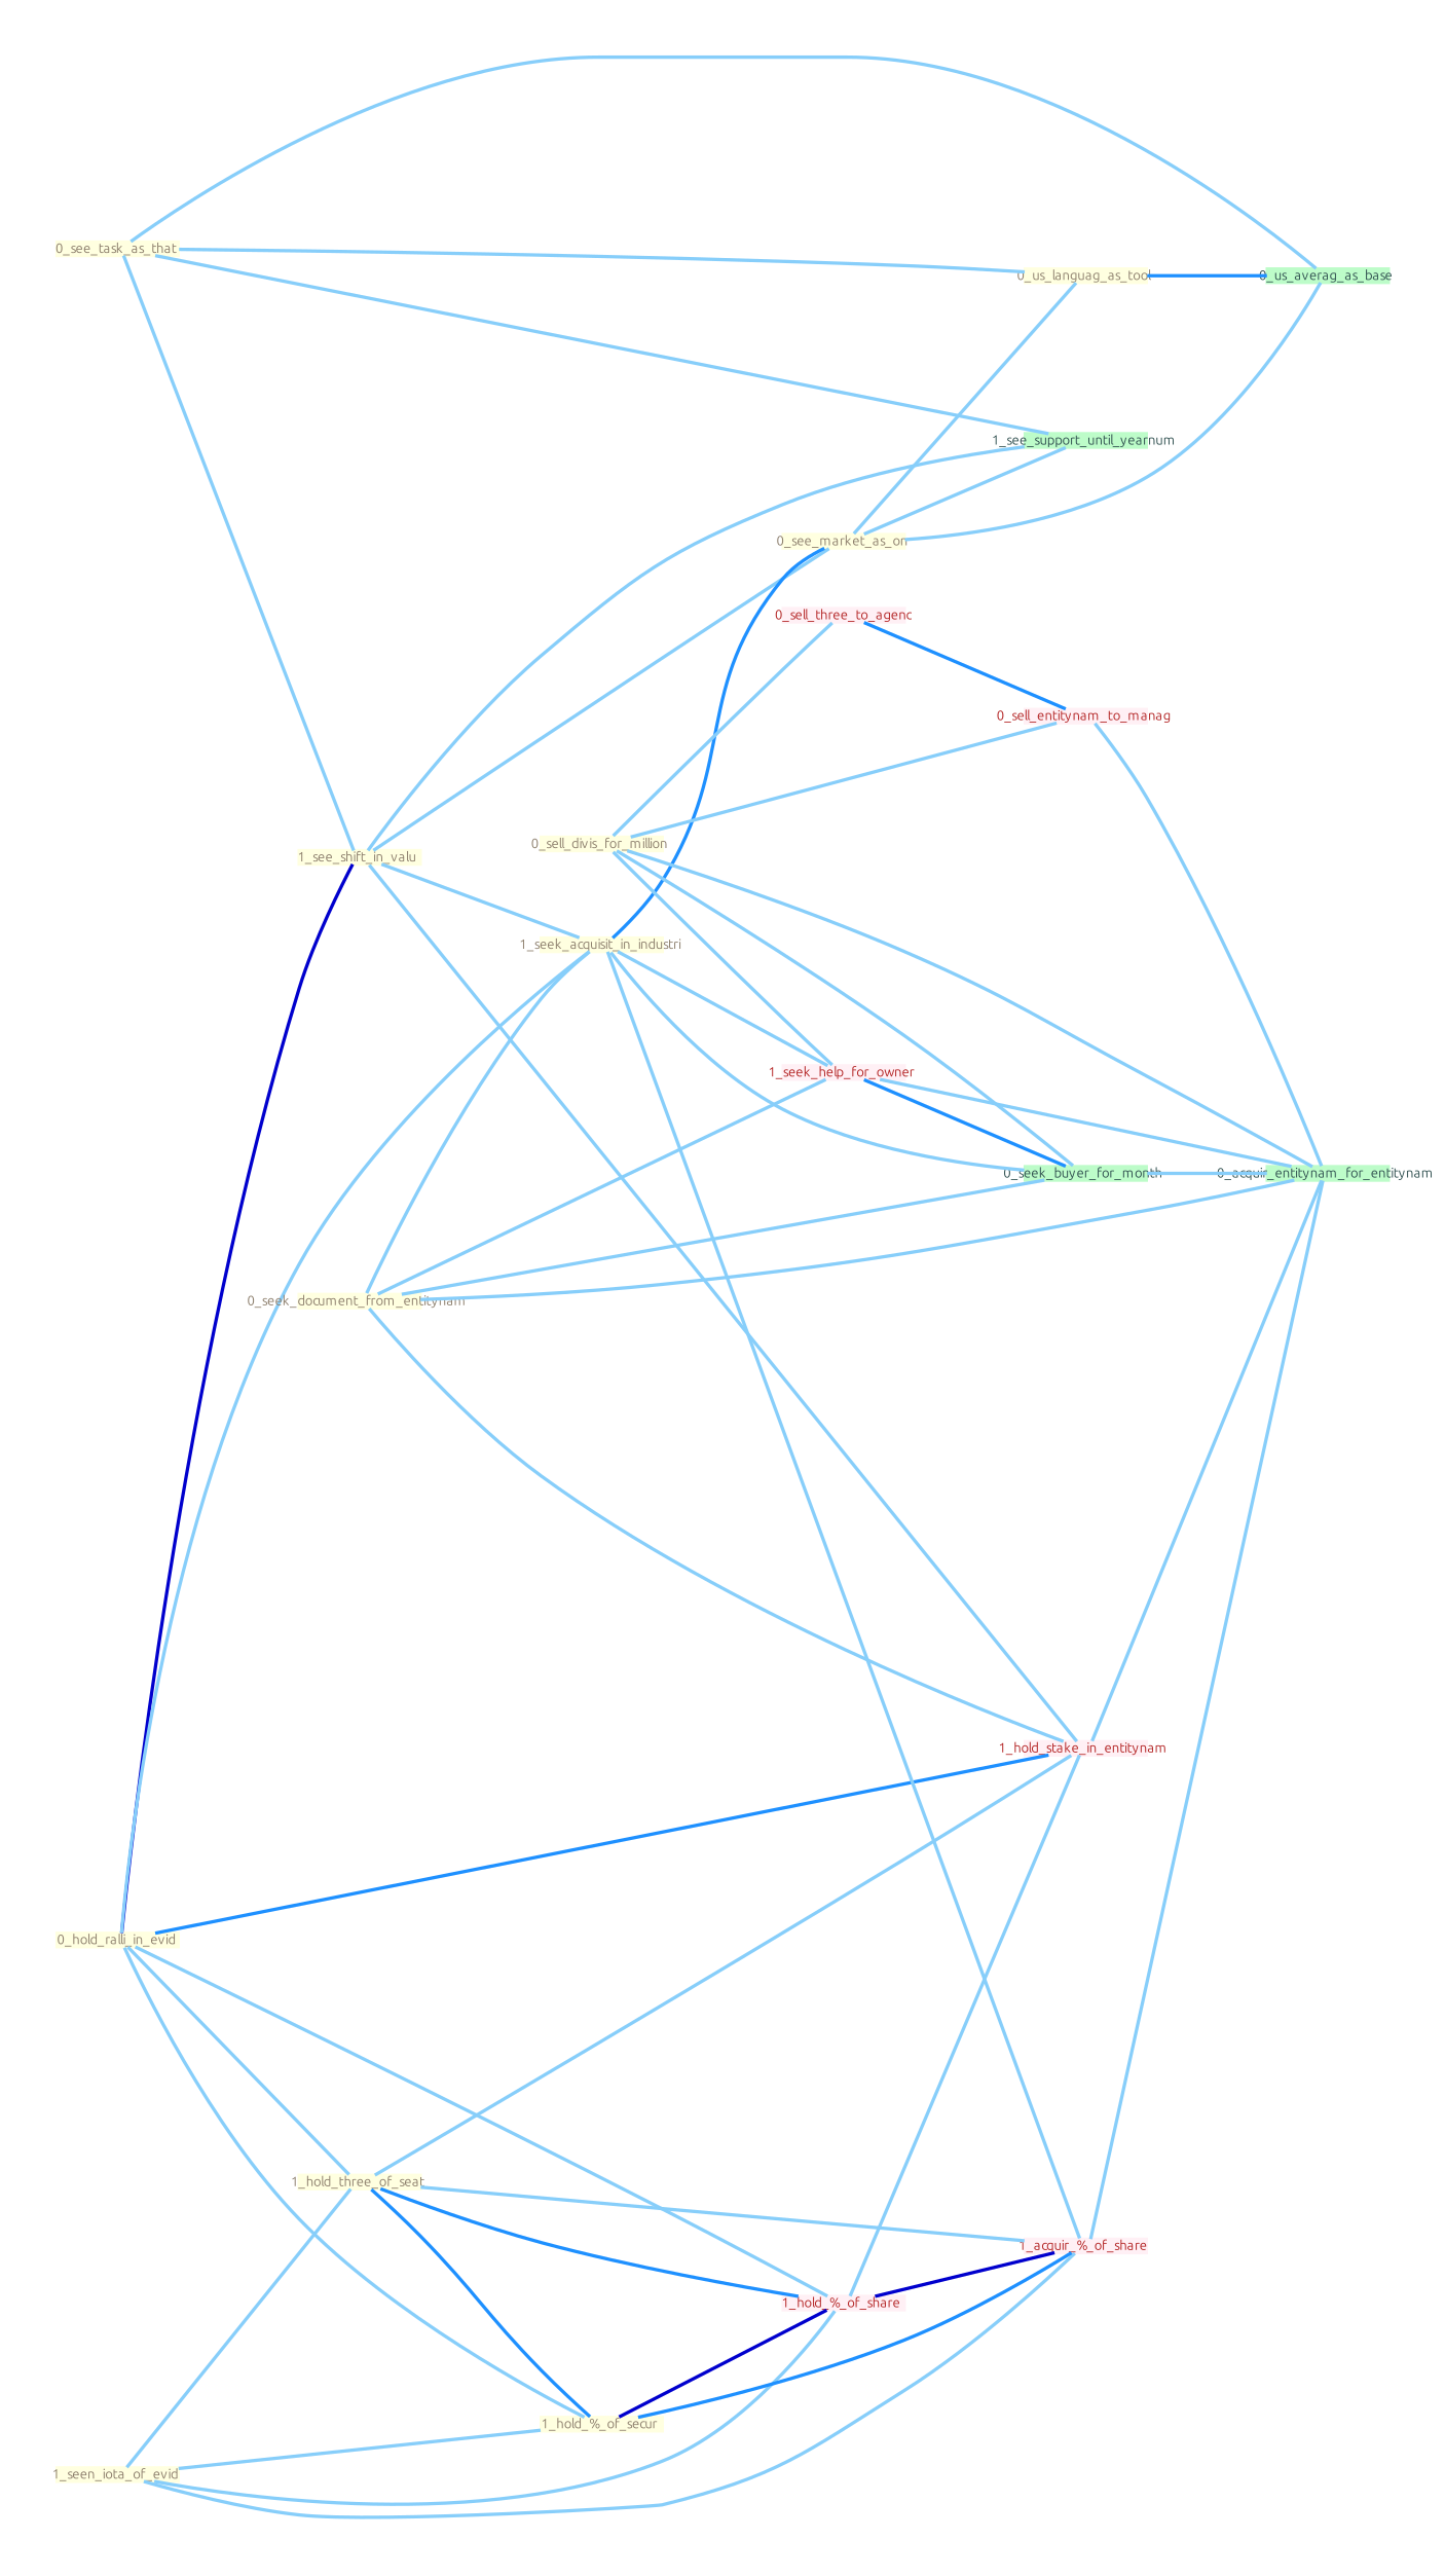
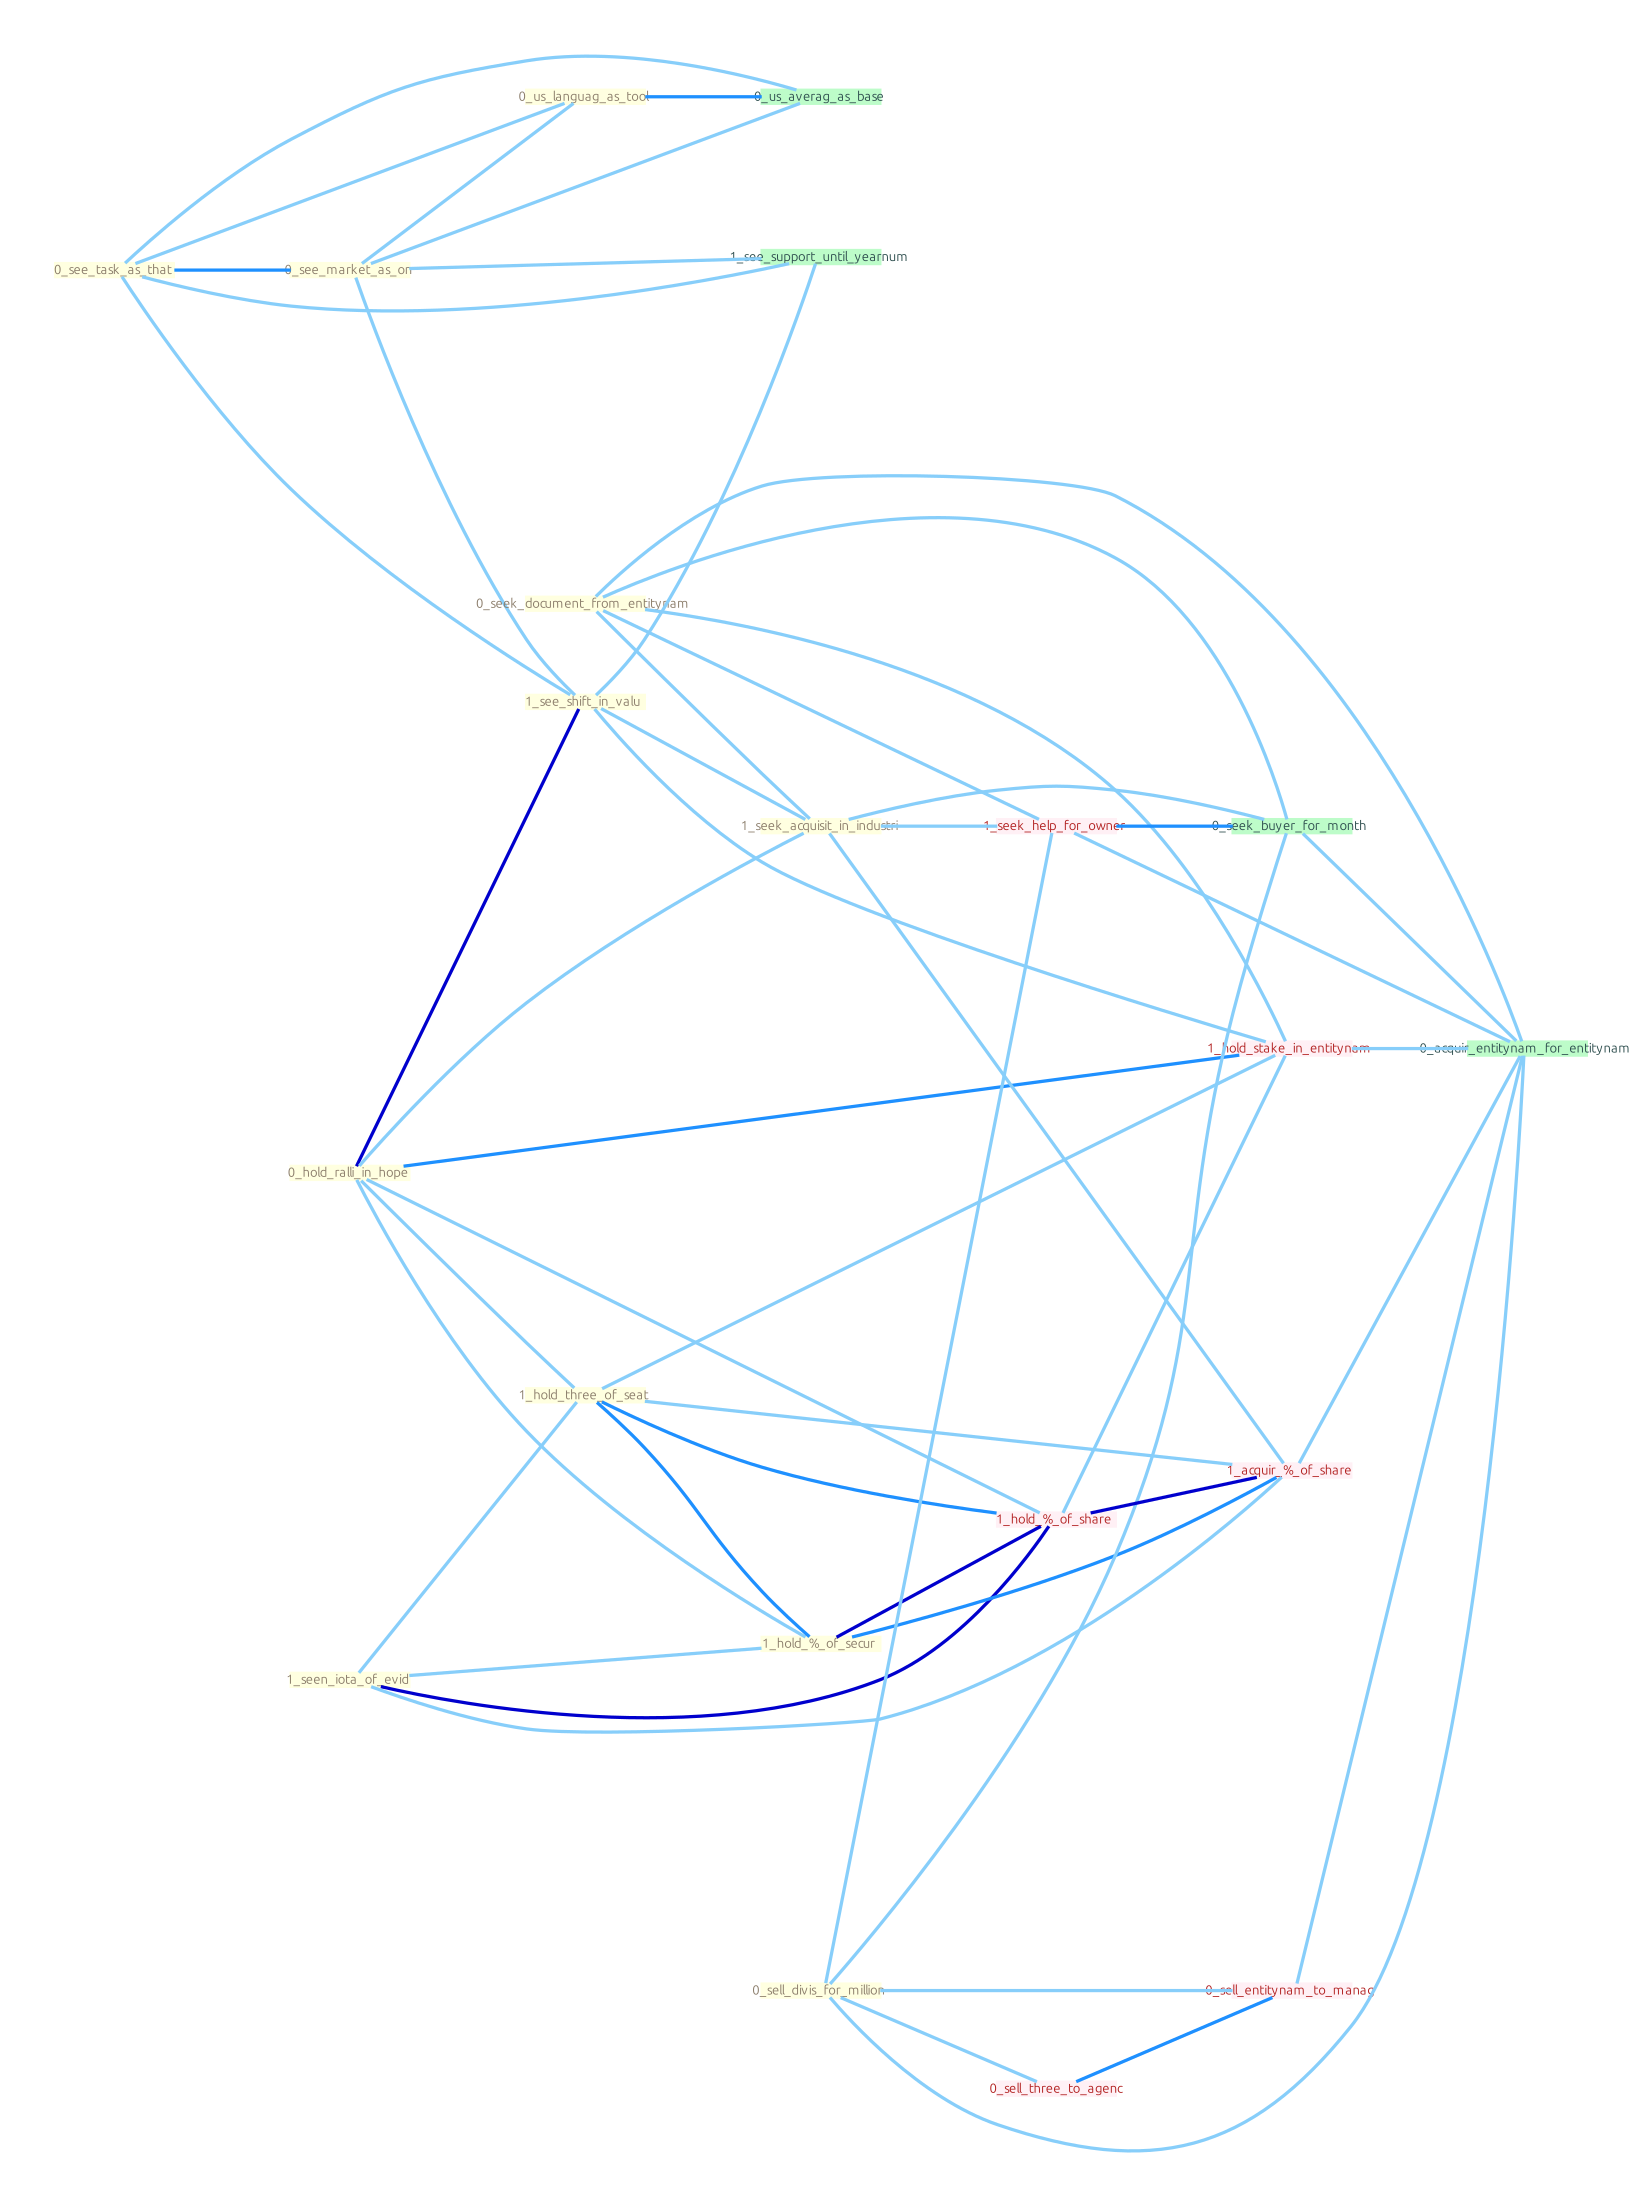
  graph {
    fontname=Ubuntu
    rankdir=LR
    node [color="#ffffe0" fixedsize=true fontcolor="#8b7d6b" fontname=Ubuntu fontsize=4 shape=polygon style=filled]
    edge [color="#87cefa" fontname=Ubuntu w=1]
    "0_see_task_as_that " [height=.06 width=.5]
    "0_see_market_as_on " [height=.06 width=.5]
-   "0_hold_ralli_in_hope " [height=.06 width=.5 label="0_hold_ralli_in_evid"]
+   "0_hold_ralli_in_hope " [height=.06 width=.5]
    "0_seek_document_from_entitynam " [height=.06 width=.5]
    "1_seen_iota_of_evid " [height=.06 width=.5]
    "1_see_shift_in_valu " [height=.06 width=.5]
    "0_us_languag_as_tool " [height=.06 width=.5]
    "1_hold_three_of_seat " [height=.06 width=.5]
    "1_hold_%_of_secur " [height=.06 width=.5]
    "1_seek_acquisit_in_industri " [height=.06 width=.5]
    "0_sell_divis_for_million " [height=.06 width=.5]
    "1_hold_%_of_share " [color="#fff0f5" fontcolor="#b22222" height=.06 width=.5]
    "1_hold_stake_in_entitynam " [color="#fff0f5" fontcolor="#b22222" height=.06 width=.5]
    "1_seek_help_for_owner " [color="#fff0f5" fontcolor="#b22222" height=.06 width=.5]
    "1_acquir_%_of_share " [color="#fff0f5" fontcolor="#b22222" height=.06 width=.5]
    n16 [color="#fff0f5" fontcolor="#b22222" height=.06 label="0_sell_three_to_agenc" width=.5]
    "0_sell_entitynam_to_manag " [color="#fff0f5" fontcolor="#b22222" height=.06 width=.5]
    "1_see_support_until_yearnum " [color="#BDFCC9" fontcolor="#2f4f4f" height=.06 width=.5]
    "0_us_averag_as_base " [color="#BDFCC9" fontcolor="#2f4f4f" height=.06 width=.5]
    "0_seek_buyer_for_month " [color="#BDFCC9" fontcolor="#2f4f4f" height=.06 width=.5]
    "0_acquir_entitynam_for_entitynam " [color="#BDFCC9" fontcolor="#2f4f4f" height=.06 width=.5]
    subgraph sub_1 {
      "0_see_task_as_that "
      "0_see_market_as_on "
      "0_hold_ralli_in_hope "
      "0_seek_document_from_entitynam "
      "1_seen_iota_of_evid "
      "1_see_shift_in_valu "
      "0_us_languag_as_tool "
      "1_hold_three_of_seat "
      "1_hold_%_of_secur "
      "1_seek_acquisit_in_industri "
      "0_sell_divis_for_million "
    }
    subgraph sub_2 {
      "1_hold_%_of_share "
      "1_hold_stake_in_entitynam "
      "1_seek_help_for_owner "
      "1_acquir_%_of_share "
      n16
      "0_sell_entitynam_to_manag "
    }
-   "1_seek_acquisit_in_industri " -- "0_see_market_as_on " [color="#1e90ff" w=2]
+   "0_see_task_as_that " -- "0_see_market_as_on " [color="#1e90ff" w=2]
    "0_see_task_as_that " -- "1_see_shift_in_valu "
    "0_see_task_as_that " -- "0_us_languag_as_tool "
    "0_see_task_as_that " -- "1_see_support_until_yearnum "
    "0_see_task_as_that " -- "0_us_averag_as_base "
    "0_see_market_as_on " -- "1_see_shift_in_valu "
    "0_see_market_as_on " -- "0_us_languag_as_tool "
    "0_see_market_as_on " -- "1_see_support_until_yearnum "
    "0_see_market_as_on " -- "0_us_averag_as_base "
    "0_hold_ralli_in_hope " -- "1_see_shift_in_valu " [color="#0000cd"]
    "0_hold_ralli_in_hope " -- "1_hold_three_of_seat "
    "0_hold_ralli_in_hope " -- "1_hold_%_of_secur "
    "0_hold_ralli_in_hope " -- "1_seek_acquisit_in_industri "
    "0_hold_ralli_in_hope " -- "1_hold_%_of_share "
    "0_hold_ralli_in_hope " -- "1_hold_stake_in_entitynam " [color="#1e90ff" w=2]
    "0_seek_document_from_entitynam " -- "1_seek_acquisit_in_industri "
    "0_seek_document_from_entitynam " -- "1_hold_stake_in_entitynam "
    "0_seek_document_from_entitynam " -- "1_seek_help_for_owner "
    "0_seek_document_from_entitynam " -- "0_seek_buyer_for_month "
    "0_seek_document_from_entitynam " -- "0_acquir_entitynam_for_entitynam "
    "1_seen_iota_of_evid " -- "1_hold_three_of_seat "
    "1_seen_iota_of_evid " -- "1_hold_%_of_secur "
-   "1_seen_iota_of_evid " -- "1_hold_%_of_share "
+   "1_seen_iota_of_evid " -- "1_hold_%_of_share " [color="#0000cd"]
    "1_seen_iota_of_evid " -- "1_acquir_%_of_share "
    "1_see_shift_in_valu " -- "1_seek_acquisit_in_industri "
    "1_see_shift_in_valu " -- "1_hold_stake_in_entitynam "
    "1_see_shift_in_valu " -- "1_see_support_until_yearnum "
    "0_us_languag_as_tool " -- "0_us_averag_as_base " [color="#1e90ff" w=2]
    "1_hold_three_of_seat " -- "1_hold_%_of_secur " [color="#1e90ff" w=2]
    "1_hold_three_of_seat " -- "1_hold_%_of_share " [color="#1e90ff" w=2]
    "1_hold_three_of_seat " -- "1_hold_stake_in_entitynam "
    "1_hold_three_of_seat " -- "1_acquir_%_of_share "
    "1_hold_%_of_secur " -- "1_hold_%_of_share " [color="#0000cd" w=3]
    "1_hold_%_of_secur " -- "1_acquir_%_of_share " [color="#1e90ff" w=2]
    "1_seek_acquisit_in_industri " -- "1_seek_help_for_owner "
    "1_seek_acquisit_in_industri " -- "1_acquir_%_of_share "
    "1_seek_acquisit_in_industri " -- "0_seek_buyer_for_month "
    "0_sell_divis_for_million " -- "1_seek_help_for_owner "
    "0_sell_divis_for_million " -- n16
    "0_sell_divis_for_million " -- "0_sell_entitynam_to_manag "
    "0_sell_divis_for_million " -- "0_seek_buyer_for_month "
    "0_sell_divis_for_million " -- "0_acquir_entitynam_for_entitynam "
    "1_hold_%_of_share " -- "1_hold_stake_in_entitynam "
    "1_hold_%_of_share " -- "1_acquir_%_of_share " [color="#0000cd" w=3]
    "1_hold_stake_in_entitynam " -- "0_acquir_entitynam_for_entitynam "
    "1_seek_help_for_owner " -- "0_seek_buyer_for_month " [color="#1e90ff" w=2]
    "1_seek_help_for_owner " -- "0_acquir_entitynam_for_entitynam "
    "1_acquir_%_of_share " -- "0_acquir_entitynam_for_entitynam "
    n16 -- "0_sell_entitynam_to_manag " [color="#1e90ff" w=2]
    "0_sell_entitynam_to_manag " -- "0_acquir_entitynam_for_entitynam "
    "0_seek_buyer_for_month " -- "0_acquir_entitynam_for_entitynam "
  }
